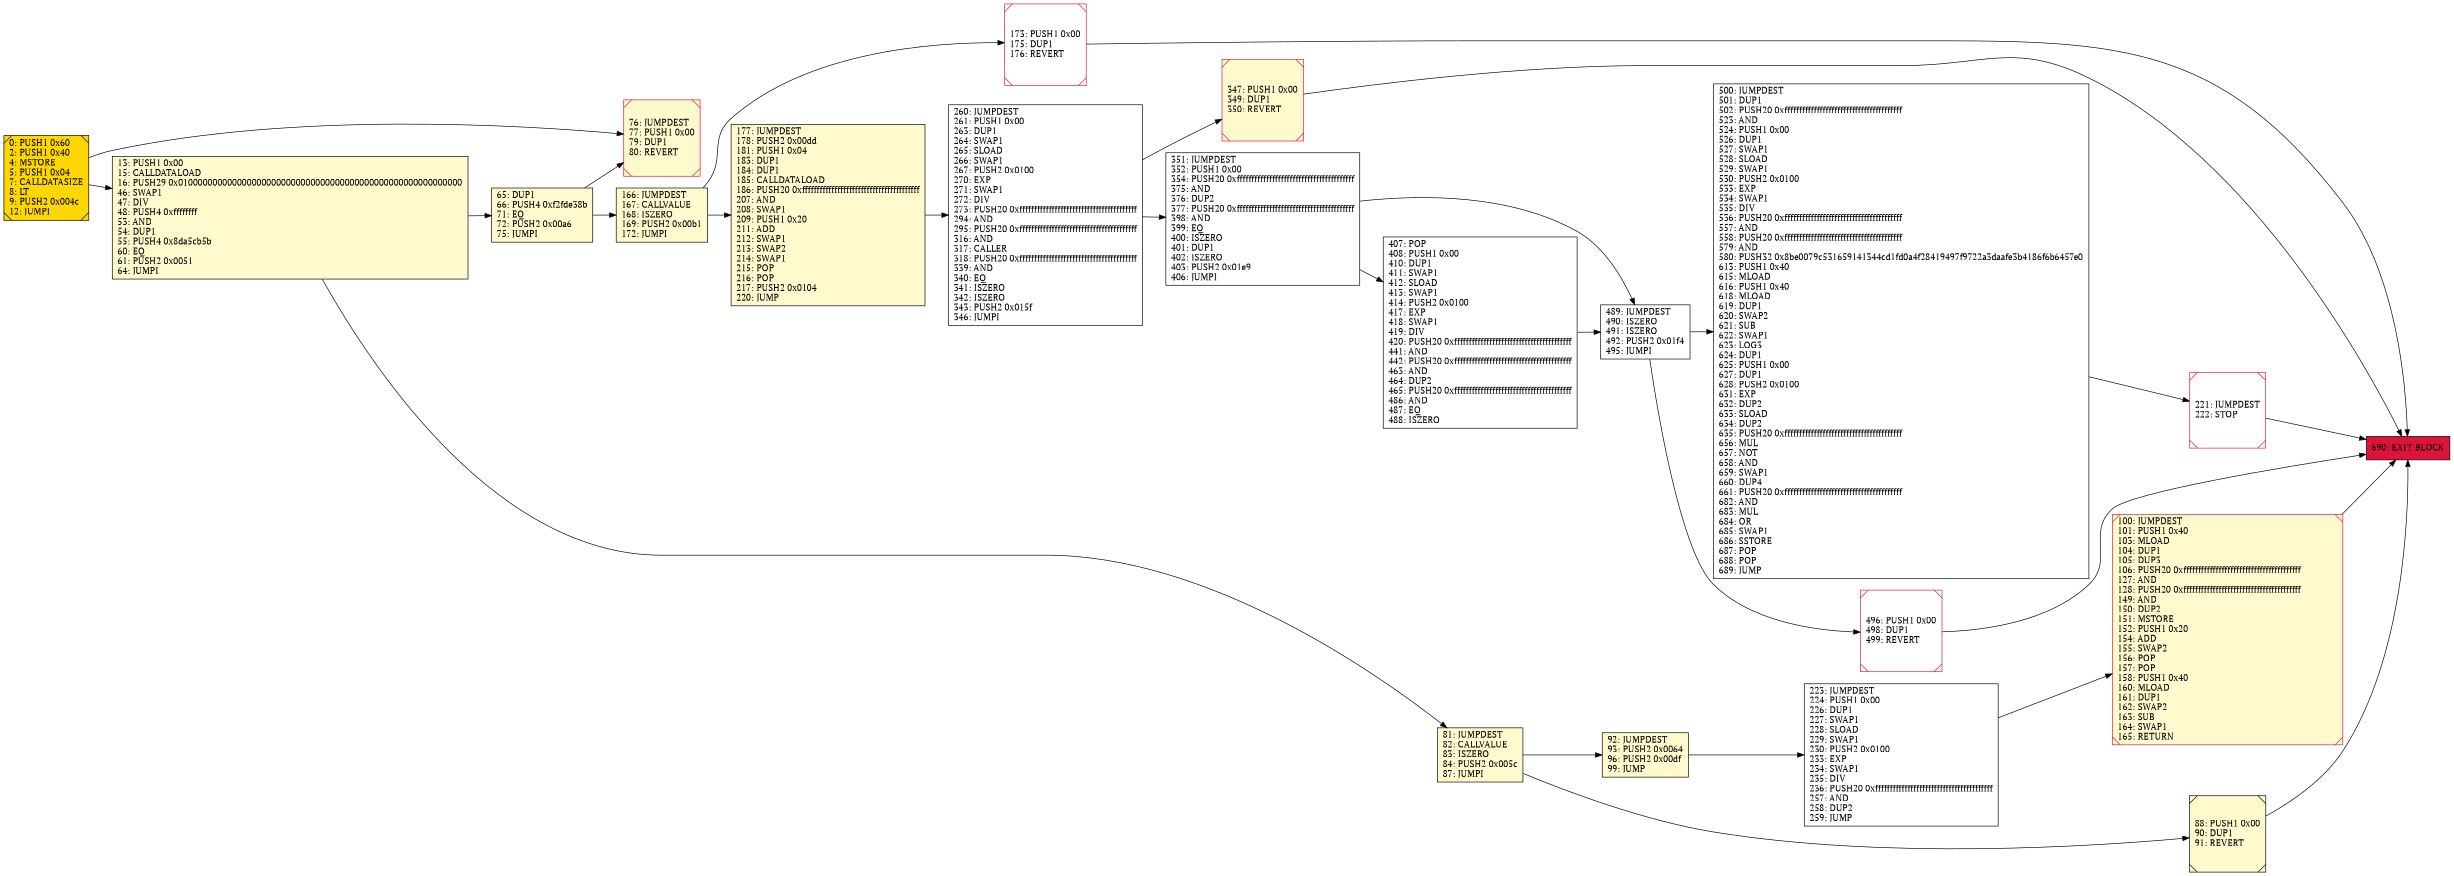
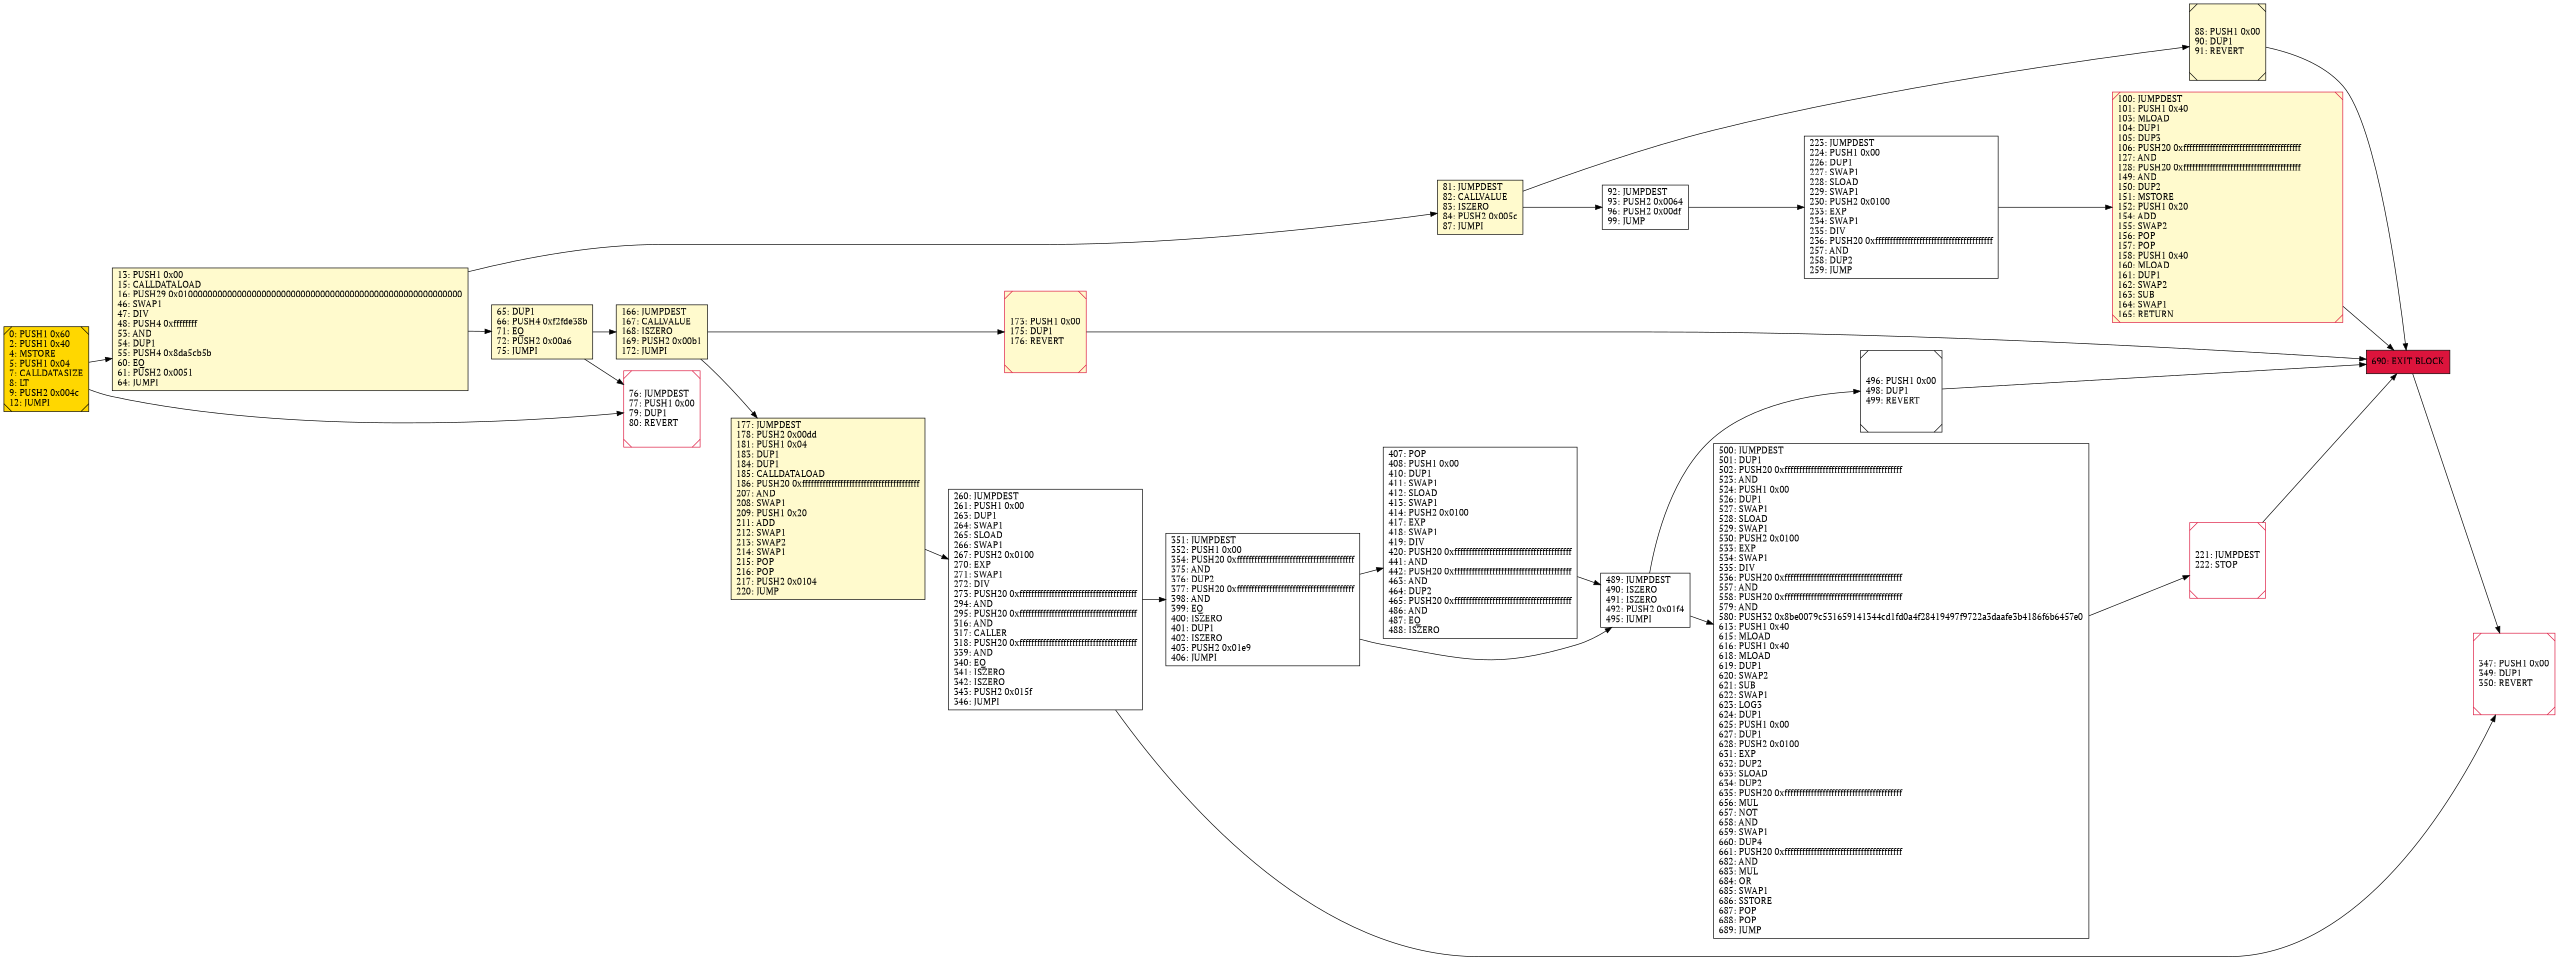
  digraph {
    fontname="PT Serif"
    rankdir=LR
    node [color=black fillcolor=lemonchiffon fontcolor=black fontname="PT Serif" shape=box style=filled]
    edge [fontname="PT Serif"]
    n1 [label="65: DUP1\l66: PUSH4 0xf2fde38b\l71: EQ\l72: PUSH2 0x00a6\l75: JUMPI\l"]
    n2 [label="166: JUMPDEST\l167: CALLVALUE\l168: ISZERO\l169: PUSH2 0x00b1\l172: JUMPI\l"]
-   n3 [color=crimson label="76: JUMPDEST\l77: PUSH1 0x00\l79: DUP1\l80: REVERT\l" shape=Msquare]
-   n4 [color=crimson fillcolor=white label="173: PUSH1 0x00\l175: DUP1\l176: REVERT\l" shape=Msquare]
+   n3 [color=crimson fillcolor=white label="76: JUMPDEST\l77: PUSH1 0x00\l79: DUP1\l80: REVERT\l" shape=Msquare]
+   n4 [color=crimson label="173: PUSH1 0x00\l175: DUP1\l176: REVERT\l" shape=Msquare]
    n5 [label="177: JUMPDEST\l178: PUSH2 0x00dd\l181: PUSH1 0x04\l183: DUP1\l184: DUP1\l185: CALLDATALOAD\l186: PUSH20 0xffffffffffffffffffffffffffffffffffffffff\l207: AND\l208: SWAP1\l209: PUSH1 0x20\l211: ADD\l212: SWAP1\l213: SWAP2\l214: SWAP1\l215: POP\l216: POP\l217: PUSH2 0x0104\l220: JUMP\l"]
    n6 [fillcolor=gold label="0: PUSH1 0x60\l2: PUSH1 0x40\l4: MSTORE\l5: PUSH1 0x04\l7: CALLDATASIZE\l8: LT\l9: PUSH2 0x004c\l12: JUMPI\l" shape=Msquare]
    n7 [label="13: PUSH1 0x00\l15: CALLDATALOAD\l16: PUSH29 0x0100000000000000000000000000000000000000000000000000000000\l46: SWAP1\l47: DIV\l48: PUSH4 0xffffffff\l53: AND\l54: DUP1\l55: PUSH4 0x8da5cb5b\l60: EQ\l61: PUSH2 0x0051\l64: JUMPI\l"]
    n8 [label="81: JUMPDEST\l82: CALLVALUE\l83: ISZERO\l84: PUSH2 0x005c\l87: JUMPI\l"]
    n9 [fillcolor=white label="500: JUMPDEST\l501: DUP1\l502: PUSH20 0xffffffffffffffffffffffffffffffffffffffff\l523: AND\l524: PUSH1 0x00\l526: DUP1\l527: SWAP1\l528: SLOAD\l529: SWAP1\l530: PUSH2 0x0100\l533: EXP\l534: SWAP1\l535: DIV\l536: PUSH20 0xffffffffffffffffffffffffffffffffffffffff\l557: AND\l558: PUSH20 0xffffffffffffffffffffffffffffffffffffffff\l579: AND\l580: PUSH32 0x8be0079c531659141344cd1fd0a4f28419497f9722a3daafe3b4186f6b6457e0\l613: PUSH1 0x40\l615: MLOAD\l616: PUSH1 0x40\l618: MLOAD\l619: DUP1\l620: SWAP2\l621: SUB\l622: SWAP1\l623: LOG3\l624: DUP1\l625: PUSH1 0x00\l627: DUP1\l628: PUSH2 0x0100\l631: EXP\l632: DUP2\l633: SLOAD\l634: DUP2\l635: PUSH20 0xffffffffffffffffffffffffffffffffffffffff\l656: MUL\l657: NOT\l658: AND\l659: SWAP1\l660: DUP4\l661: PUSH20 0xffffffffffffffffffffffffffffffffffffffff\l682: AND\l683: MUL\l684: OR\l685: SWAP1\l686: SSTORE\l687: POP\l688: POP\l689: JUMP\l"]
    n10 [color=crimson fillcolor=white label="221: JUMPDEST\l222: STOP\l" shape=Msquare]
    n11 [fillcolor=crimson label="690: EXIT BLOCK\l"]
-   n12 [label="92: JUMPDEST\l93: PUSH2 0x0064\l96: PUSH2 0x00df\l99: JUMP\l"]
+   n12 [fillcolor=white label="92: JUMPDEST\l93: PUSH2 0x0064\l96: PUSH2 0x00df\l99: JUMP\l"]
    n13 [label="88: PUSH1 0x00\l90: DUP1\l91: REVERT\l" shape=Msquare]
    n14 [fillcolor=white label="260: JUMPDEST\l261: PUSH1 0x00\l263: DUP1\l264: SWAP1\l265: SLOAD\l266: SWAP1\l267: PUSH2 0x0100\l270: EXP\l271: SWAP1\l272: DIV\l273: PUSH20 0xffffffffffffffffffffffffffffffffffffffff\l294: AND\l295: PUSH20 0xffffffffffffffffffffffffffffffffffffffff\l316: AND\l317: CALLER\l318: PUSH20 0xffffffffffffffffffffffffffffffffffffffff\l339: AND\l340: EQ\l341: ISZERO\l342: ISZERO\l343: PUSH2 0x015f\l346: JUMPI\l"]
    n15 [fillcolor=white label="223: JUMPDEST\l224: PUSH1 0x00\l226: DUP1\l227: SWAP1\l228: SLOAD\l229: SWAP1\l230: PUSH2 0x0100\l233: EXP\l234: SWAP1\l235: DIV\l236: PUSH20 0xffffffffffffffffffffffffffffffffffffffff\l257: AND\l258: DUP2\l259: JUMP\l"]
    n16 [color=crimson label="100: JUMPDEST\l101: PUSH1 0x40\l103: MLOAD\l104: DUP1\l105: DUP3\l106: PUSH20 0xffffffffffffffffffffffffffffffffffffffff\l127: AND\l128: PUSH20 0xffffffffffffffffffffffffffffffffffffffff\l149: AND\l150: DUP2\l151: MSTORE\l152: PUSH1 0x20\l154: ADD\l155: SWAP2\l156: POP\l157: POP\l158: PUSH1 0x40\l160: MLOAD\l161: DUP1\l162: SWAP2\l163: SUB\l164: SWAP1\l165: RETURN\l" shape=Msquare]
    n17 [fillcolor=white label="489: JUMPDEST\l490: ISZERO\l491: ISZERO\l492: PUSH2 0x01f4\l495: JUMPI\l"]
-   n18 [color=crimson fillcolor=white label="496: PUSH1 0x00\l498: DUP1\l499: REVERT\l" shape=Msquare]
-   n19 [color=crimson label="347: PUSH1 0x00\l349: DUP1\l350: REVERT\l" shape=Msquare]
+   n18 [fillcolor=white label="496: PUSH1 0x00\l498: DUP1\l499: REVERT\l" shape=Msquare]
+   n19 [color=crimson fillcolor=white label="347: PUSH1 0x00\l349: DUP1\l350: REVERT\l" shape=Msquare]
    n20 [fillcolor=white label="351: JUMPDEST\l352: PUSH1 0x00\l354: PUSH20 0xffffffffffffffffffffffffffffffffffffffff\l375: AND\l376: DUP2\l377: PUSH20 0xffffffffffffffffffffffffffffffffffffffff\l398: AND\l399: EQ\l400: ISZERO\l401: DUP1\l402: ISZERO\l403: PUSH2 0x01e9\l406: JUMPI\l"]
    n21 [fillcolor=white label="407: POP\l408: PUSH1 0x00\l410: DUP1\l411: SWAP1\l412: SLOAD\l413: SWAP1\l414: PUSH2 0x0100\l417: EXP\l418: SWAP1\l419: DIV\l420: PUSH20 0xffffffffffffffffffffffffffffffffffffffff\l441: AND\l442: PUSH20 0xffffffffffffffffffffffffffffffffffffffff\l463: AND\l464: DUP2\l465: PUSH20 0xffffffffffffffffffffffffffffffffffffffff\l486: AND\l487: EQ\l488: ISZERO\l"]
    n1 -> n2
    n1 -> n3
    n2 -> n4
    n2 -> n5
    n4 -> n11
    n5 -> n14
    n6 -> n3
    n6 -> n7
    n7 -> n1
    n7 -> n8
    n8 -> n12
    n8 -> n13
    n9 -> n10
    n10 -> n11
    n12 -> n15
    n13 -> n11
    n14 -> n19
    n14 -> n20
    n15 -> n16
    n16 -> n11
    n17 -> n9
    n17 -> n18
    n18 -> n11
-   n19 -> n11
+   n11 -> n19
    n20 -> n17
    n20 -> n21
    n21 -> n17
  }
